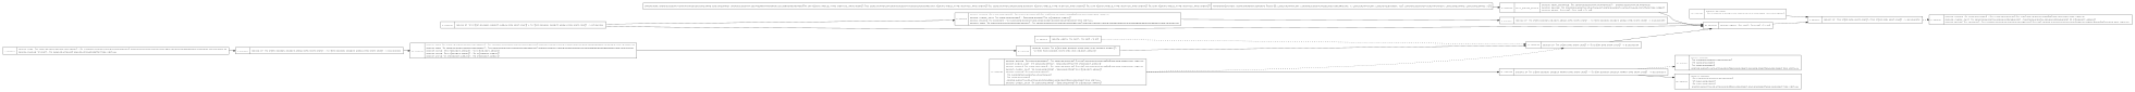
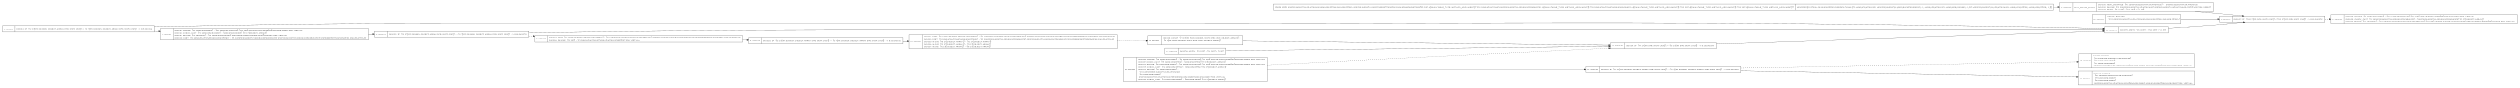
  digraph {
    fontname="Comic Neue"
    rankdir=LR
    node [fontname="Comic Neue" shape=record]
    edge [fontname="Comic Neue"]
    n1 [label="{0\:\ 0x0000|MTH_ENTER_BLOCK\l|0x0000: NEW_INSTANCE  (r0 I:android.support.v4.util.ArrayMap) =  android.support.v4.util.ArrayMap \l0x0002: INVOKE  (r0 I:android.support.v4.util.ArrayMap) android.support.v4.util.ArrayMap.\<init\>():void type: DIRECT \l0x0005: ARITH  (r13 I:int) = (r13 I:int) + (\-1 int) \l}"]
    n2 [label="{1\:\ 0x0007|0x0007: IF  (r13 I:?[int, byte, short, char]) \< (r12 I:?[int, byte, short, char])  \-\> B:19:0x005c \l}"]
    n3 [label="{2\:\ 0x0009|0x0009: INVOKE  (r1 I:java.lang.Object) = (r10 I:java.util.ArrayList), (r13 I:int) java.util.ArrayList.get(int):java.lang.Object type: VIRTUAL \l0x000d: CHECK_CAST  (r1 I:android.support.v4.app.BackStackRecord) = (android.support.v4.app.BackStackRecord) (r1 I:?[OBJECT, ARRAY]) \l0x000f: INVOKE  (r2 I:boolean) = (r1 I:android.support.v4.app.BackStackRecord), (r9 I:int) android.support.v4.app.BackStackRecord.interactsWith(int):boolean type: VIRTUAL \l}"]
    n4 [label="{19\:\ 0x005c|0x005c: RETURN  \l  (r0 I:android.support.v4.util.ArrayMap\<java.lang.String, java.lang.String\>)\l \l}"]
    n5 [label="{3\:\ 0x0013|0x0013: IF  (r2 I:?[int, boolean, OBJECT, ARRAY, byte, short, char]) != (0 ?[int, boolean, OBJECT, ARRAY, byte, short, char])  \-\> B:5:0x0016 \l}"]
    n6 [label="{5\:\ 0x0016|0x0016: INVOKE  (r2 I:java.lang.Object) = (r11 I:java.util.ArrayList), (r13 I:int) java.util.ArrayList.get(int):java.lang.Object type: VIRTUAL \l0x001a: CHECK_CAST  (r2 I:java.lang.Boolean) = (java.lang.Boolean) (r2 I:?[OBJECT, ARRAY]) \l0x001c: INVOKE  (r2 I:boolean) = (r2 I:java.lang.Boolean) java.lang.Boolean.booleanValue():boolean type: VIRTUAL \l0x0020: IGET  (r3 I:java.util.ArrayList\<java.lang.String\>) = (r1 I:android.support.v4.app.BackStackRecord) android.support.v4.app.BackStackRecord.mSharedElementSourceNames java.util.ArrayList \l}"]
    n7 [label="{18\:\ 0x0059|0x0059: ARITH  (r13 I:int) = (r13 I:int) + (\-1 int) \l}"]
    n8 [label="{6\:\ 0x0022|0x0022: IF  (r3 I:?[int, boolean, OBJECT, ARRAY, byte, short, char]) == (0 ?[int, boolean, OBJECT, ARRAY, byte, short, char])  \-\> B:18:0x0059 \l}"]
    n9 [label="{7\:\ 0x0024|0x0024: IGET  (r3 I:java.util.ArrayList\<java.lang.String\>) = (r1 I:android.support.v4.app.BackStackRecord) android.support.v4.app.BackStackRecord.mSharedElementSourceNames java.util.ArrayList \l0x0026: INVOKE  (r3 I:int) = (r3 I:java.util.ArrayList) java.util.ArrayList.size():int type: VIRTUAL \l}"]
    n10 [label="{8\:\ 0x002a|0x002a: IF  (r2 I:?[int, boolean, OBJECT, ARRAY, byte, short, char]) == (0 ?[int, boolean, OBJECT, ARRAY, byte, short, char])  \-\> B:10:0x0031 \l}"]
    n11 [label="{10\:\ 0x0031|0x0031: IGET  (r2 I:java.util.ArrayList\<java.lang.String\>) = (r1 I:android.support.v4.app.BackStackRecord) android.support.v4.app.BackStackRecord.mSharedElementSourceNames java.util.ArrayList \l0x0033: IGET  (r1 I:java.util.ArrayList\<java.lang.String\>) = (r1 I:android.support.v4.app.BackStackRecord) android.support.v4.app.BackStackRecord.mSharedElementTargetNames java.util.ArrayList \l0x0035: MOVE  (r8 I:?[OBJECT, ARRAY]) = (r2 I:?[OBJECT, ARRAY]) \l0x0036: MOVE  (r2 I:?[OBJECT, ARRAY]) = (r1 I:?[OBJECT, ARRAY]) \l0x0037: MOVE  (r1 I:?[OBJECT, ARRAY]) = (r8 I:?[OBJECT, ARRAY]) \l}"]
    n12 [label="{11\:\ 0x0038|0x0038: CONST  (r4 I:?[int, float, boolean, short, byte, char, OBJECT, ARRAY]) = \l  (0 ?[int, float, boolean, short, byte, char, OBJECT, ARRAY])\l \l}"]
    n13 [label="{12\:\ 0x0039|0x0039: IF  (r4 I:?[int, byte, short, char]) \>= (r3 I:?[int, byte, short, char])  \-\> B:18:0x0059 \l}"]
    n14 [label="{13\:\ 0x003b|0x003b: INVOKE  (r5 I:java.lang.Object) = (r1 I:java.util.ArrayList), (r4 I:int) java.util.ArrayList.get(int):java.lang.Object type: VIRTUAL \l0x003f: CHECK_CAST  (r5 I:java.lang.String) = (java.lang.String) (r5 I:?[OBJECT, ARRAY]) \l0x0041: INVOKE  (r6 I:java.lang.Object) = (r2 I:java.util.ArrayList), (r4 I:int) java.util.ArrayList.get(int):java.lang.Object type: VIRTUAL \l0x0045: CHECK_CAST  (r6 I:java.lang.String) = (java.lang.String) (r6 I:?[OBJECT, ARRAY]) \l0x0047: INVOKE  (r7 I:java.lang.Object) = \l  (r0 I:annotation.support.v4.util.ArrayMap)\l  (r6 I:java.lang.Object)\l android.support.v4.util.ArrayMap.remove(java.lang.Object):java.lang.Object type: VIRTUAL \l0x004b: CHECK_CAST  (r7 I:java.lang.String) = (java.lang.String) (r7 I:?[OBJECT, ARRAY]) \l}"]
    n15 [label="{14\:\ 0x004d|0x004d: IF  (r7 I:?[int, boolean, OBJECT, ARRAY, byte, short, char]) == (0 ?[int, boolean, OBJECT, ARRAY, byte, short, char])  \-\> B:16:0x0053 \l}"]
    n16 [label="{15\:\ 0x004f|0x004f: INVOKE  \l  (r0 I:android.support.v4.util.ArrayList)\l  (r5 I:java.lang.Object)\l  (r7 I:java.lang.Object)\l android.support.v4.util.ArrayMap.put(java.lang.Object, java.lang.Object):java.lang.Object type: VIRTUAL \l}"]
    n17 [label="{16\:\ 0x0053|0x0052: INVOKE  \l  (r0 I:android.support.v4.util.ArrayMap)\l  (r5 I:java.lang.Object)\l  (r6 I:java.lang.Object)\l android.support.v4.util.ArrayMap.put(java.lang.Object, java.lang.Object):java.lang.Object type: VIRTUAL \l}"]
    n18 [label="{17\:\ 0x0056|0x0056: ARITH  (r4 I:int) = (r4 I:int) + (1 int) \l}"]
    n19 [label="{private static android.support.v4.util.ArrayMap\<java.lang.String, java.lang.String\> android.support.v4.app.FragmentTransition.calculateNameOverrides((r9 I:int A[IMMUTABLE_TYPE, METHOD_ARGUMENT]), (r10 I:java.util.ArrayList\<android.support.v4.app.BackStackRecord\> A[IMMUTABLE_TYPE, METHOD_ARGUMENT]), (r11 I:java.util.ArrayList\<java.lang.Boolean\> A[IMMUTABLE_TYPE, METHOD_ARGUMENT]), (r12 I:int A[IMMUTABLE_TYPE, METHOD_ARGUMENT]), (r13 I:int A[IMMUTABLE_TYPE, METHOD_ARGUMENT]))  | Annotation[SYSTEM, dalvik.annotation.Signature, \{value=[(I, Ljava\/util\/ArrayList\<, Landroid\/support\/v4\/app\/BackStackRecord;, \>;, Ljava\/util\/ArrayList\<, Ljava\/lang\/Boolean;, \>;II), Landroid\/support\/v4\/util\/ArrayMap\<, Ljava\/lang\/String;, Ljava\/lang\/String;, \>;]\}]\l}"]
-   n1 -> n7
+   n1 -> n2
    n2 -> n3 [style=dashed]
    n4 -> n2
    n5 -> n6
    n5 -> n7 [style=solid]
    n6 -> n8
    n7 -> n2
    n8 -> n7
+   n8 -> n9 [style=dashed]
    n9 -> n10
    n10 -> n11
-   n11 -> n12
+   n11 -> n12 [style=dashed]
    n12 -> n13
    n13 -> n7
    n14 -> n13 [style=dashed]
    n14 -> n15
    n15 -> n16 [style=dashed]
    n15 -> n17
-   n18 -> n13 [style=dashed]
+   n18 -> n13
    n19 -> n1
  }
